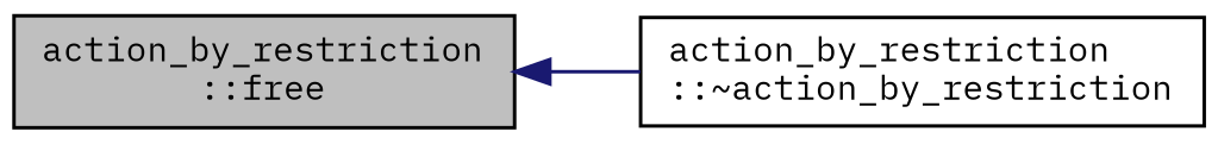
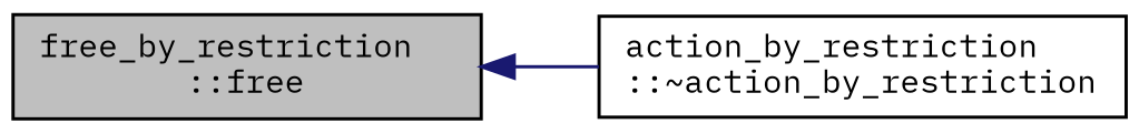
  digraph {
    rankdir=LR
    fontname="IBM Plex Mono"
    node [color=black fontname="IBM Plex Mono" fontsize=10 shape=record style=filled]
-   n1 [fillcolor=grey75 fontcolor=black height=0.2 label="action_by_restriction\l::free" width=0.4]
+   n1 [fillcolor=grey75 fontcolor=black height=0.2 label="free_by_restriction\l::free" width=0.4]
    n2 [fillcolor=white height=0.2 label="action_by_restriction\l::~action_by_restriction" width=0.4]
    n1 -> n2 [color=midnightblue dir=back fontname="IBM Plex Mono" fontsize=10 labelfontname=Helvetica labelfontsize=10 style=solid]
  }
